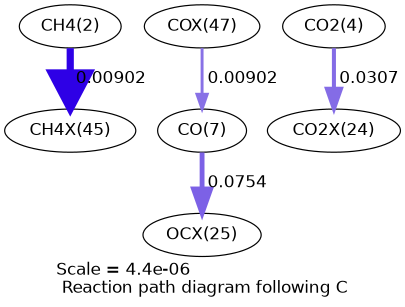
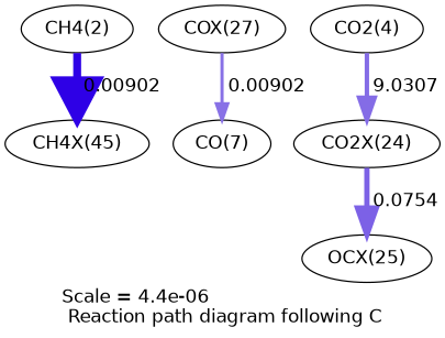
  digraph {
    fontname=Helvetica
    label="Scale = 4.4e-06\l Reaction path diagram following C"
    node [fontname=Helvetica]
    edge [fontname=Helvetica]
    n1 [label="CH4(2)"]
    n2 [label="CH4X(45)"]
    n3 [label="CO(7)"]
    n4 [label="OCX(25)"]
-   n5 [label="COX(47)"]
+   n5 [label="COX(27)"]
    n6 [label="CO2(4)"]
    n7 [label="CO2X(24)"]
    n1 -> n2 [arrowsize=3 color="0.7, 1.5, 0.9" label=" 0.00902" penwidth=6]
-   n3 -> n4 [arrowsize=2.02 color="0.7, 0.575, 0.9" label=" 0.0754" penwidth=4.05]
+   n7 -> n4 [arrowsize=2.02 color="0.7, 0.575, 0.9" label=" 0.0754" penwidth=4.05]
    n5 -> n3 [arrowsize=1.22 color="0.7, 0.509, 0.9" label=" 0.00902" penwidth=2.45]
-   n6 -> n7 [arrowsize=1.68 color="0.7, 0.531, 0.9" label=" 0.0307" penwidth=3.37]
+   n6 -> n7 [arrowsize=1.68 color="0.7, 0.531, 0.9" label=" 9.0307" penwidth=3.37]
  }
